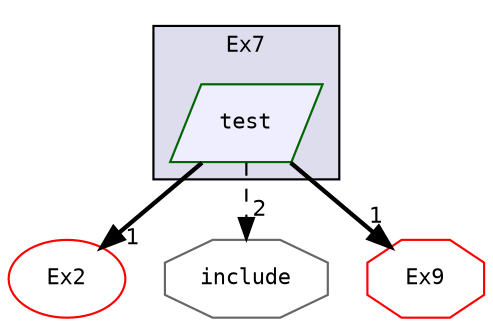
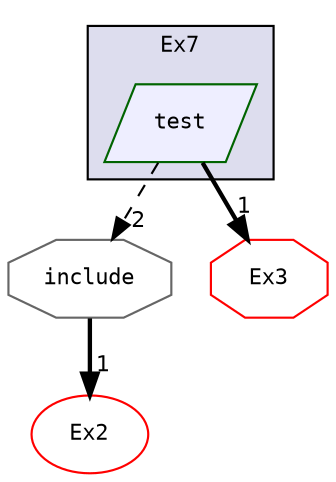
  digraph {
    compound=true
    fontname="DejaVu Sans Mono"
    node [color=red fontname="DejaVu Sans Mono" fontsize=10 shape=octagon]
    edge [fontname="DejaVu Sans Mono" headlabel=1 labeldistance=1.5 labelfontname=Helvetica labelfontsize=10 style=bold]
    n1 [color=darkgreen fillcolor="#eeeeff" label=test pencolor=black shape=parallelogram style=filled]
    n2 [label=Ex2 shape=ellipse]
    n3 [color=gray40 label=include]
-   n4 [label=Ex9]
+   n4 [label=Ex3]
    subgraph cluster_1 {
      bgcolor="#ddddee"
      fontsize=10
      label=Ex7
      pencolor=black
      n1
    }
-   n1 -> n2
+   n3 -> n2
    n1 -> n3 [headlabel=2 style=dashed]
    n1 -> n4
  }
